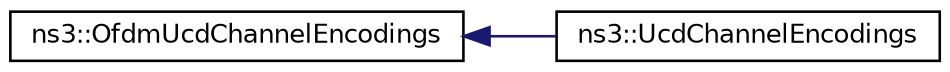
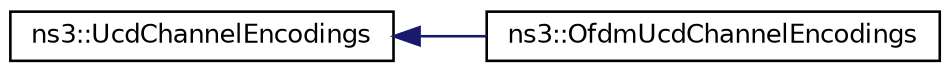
  digraph {
    rankdir=LR
    node [color=black fillcolor=white fontname=Helvetica fontsize=10 shape=record style=filled]
    n1 [height=0.2 label="ns3::UcdChannelEncodings" width=0.4]
    n2 [height=0.2 label="ns3::OfdmUcdChannelEncodings" width=0.4]
-   n2 -> n1 [color=midnightblue dir=back fontname=Helvetica fontsize=10 labelfontname=Helvetica labelfontsize=10 style=solid]
+   n1 -> n2 [color=midnightblue dir=back fontname=Helvetica fontsize=10 labelfontname=Helvetica labelfontsize=10 style=solid]
  }
